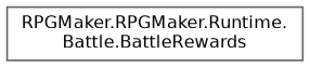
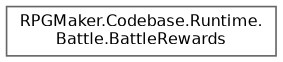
  digraph {
    rankdir=TB
-   n1 [color=grey40 fillcolor=white fontname=Helvetica fontsize=10 height=0.2 label="RPGMaker.RPGMaker.Runtime.\lBattle.BattleRewards" shape=box style=filled width=0.4]
+   n1 [color=grey40 fillcolor=white fontname=Helvetica fontsize=10 height=0.2 label="RPGMaker.Codebase.Runtime.\lBattle.BattleRewards" shape=box style=filled width=0.4]
  }
